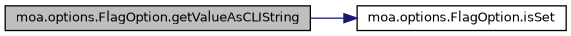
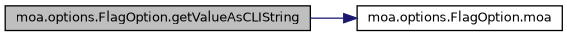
  digraph {
    rankdir=LR
    node [color=black fontname=Helvetica fontsize=10 shape=record style=filled]
    n1 [fillcolor=grey75 fontcolor=black height=0.2 label="moa.options.FlagOption.getValueAsCLIString" width=0.4]
-   n2 [fillcolor=white height=0.2 label="moa.options.FlagOption.isSet" width=0.4]
+   n2 [fillcolor=white height=0.2 label="moa.options.FlagOption.moa" width=0.4]
    n1 -> n2 [color=midnightblue fontname=Helvetica fontsize=10 labelfontname=Helvetica labelfontsize=10 style=solid]
  }
